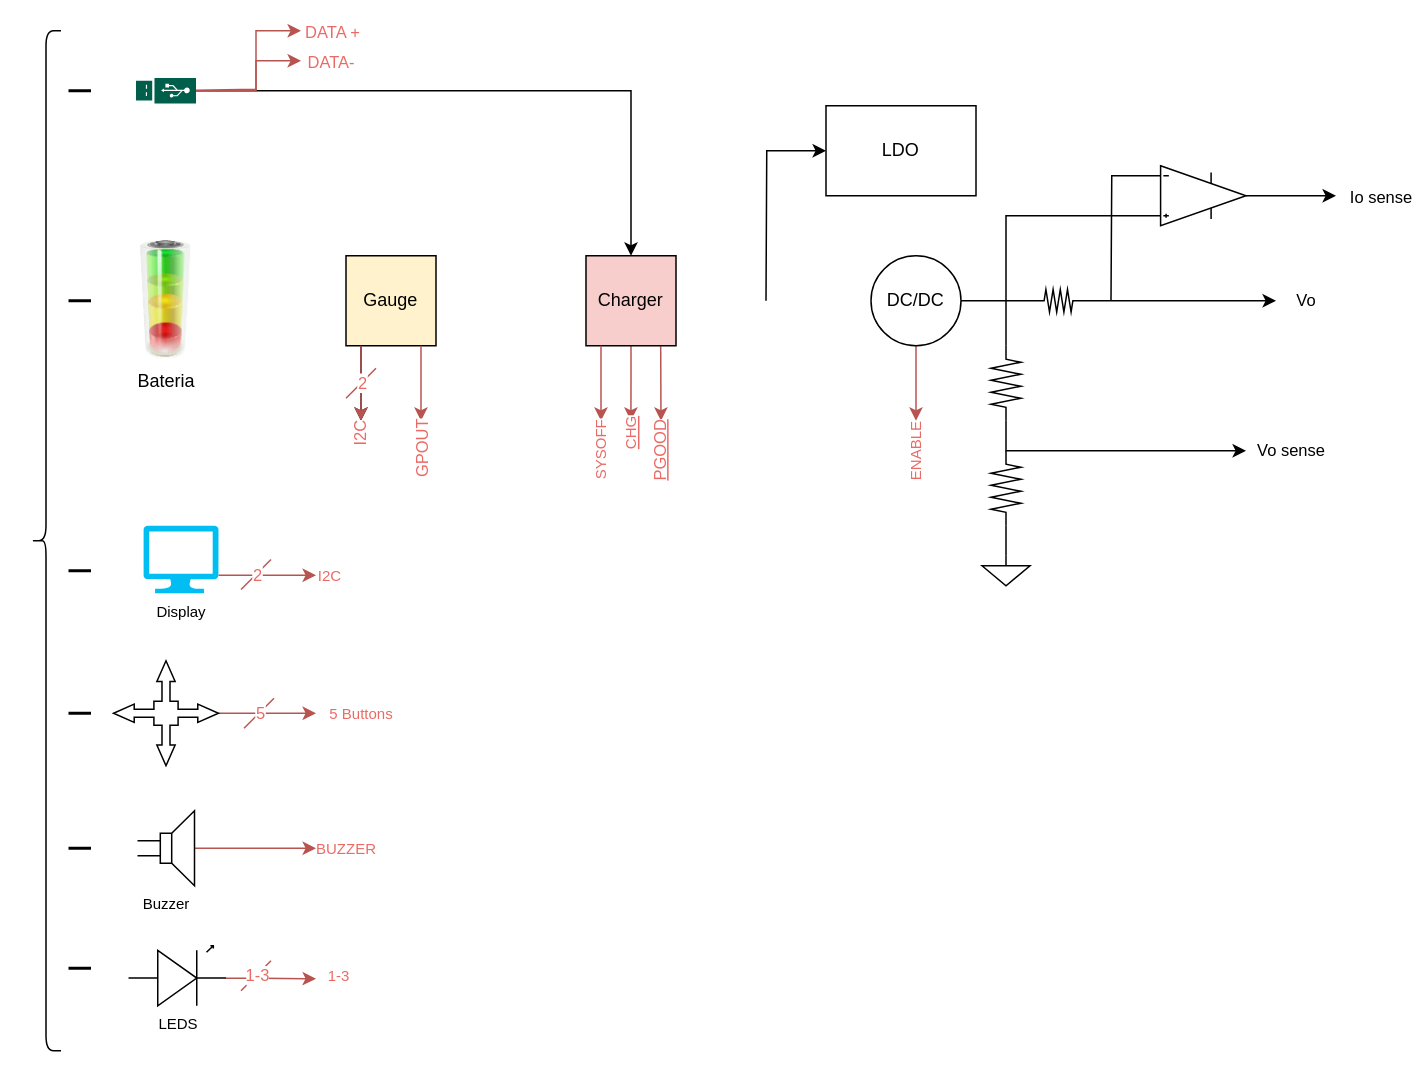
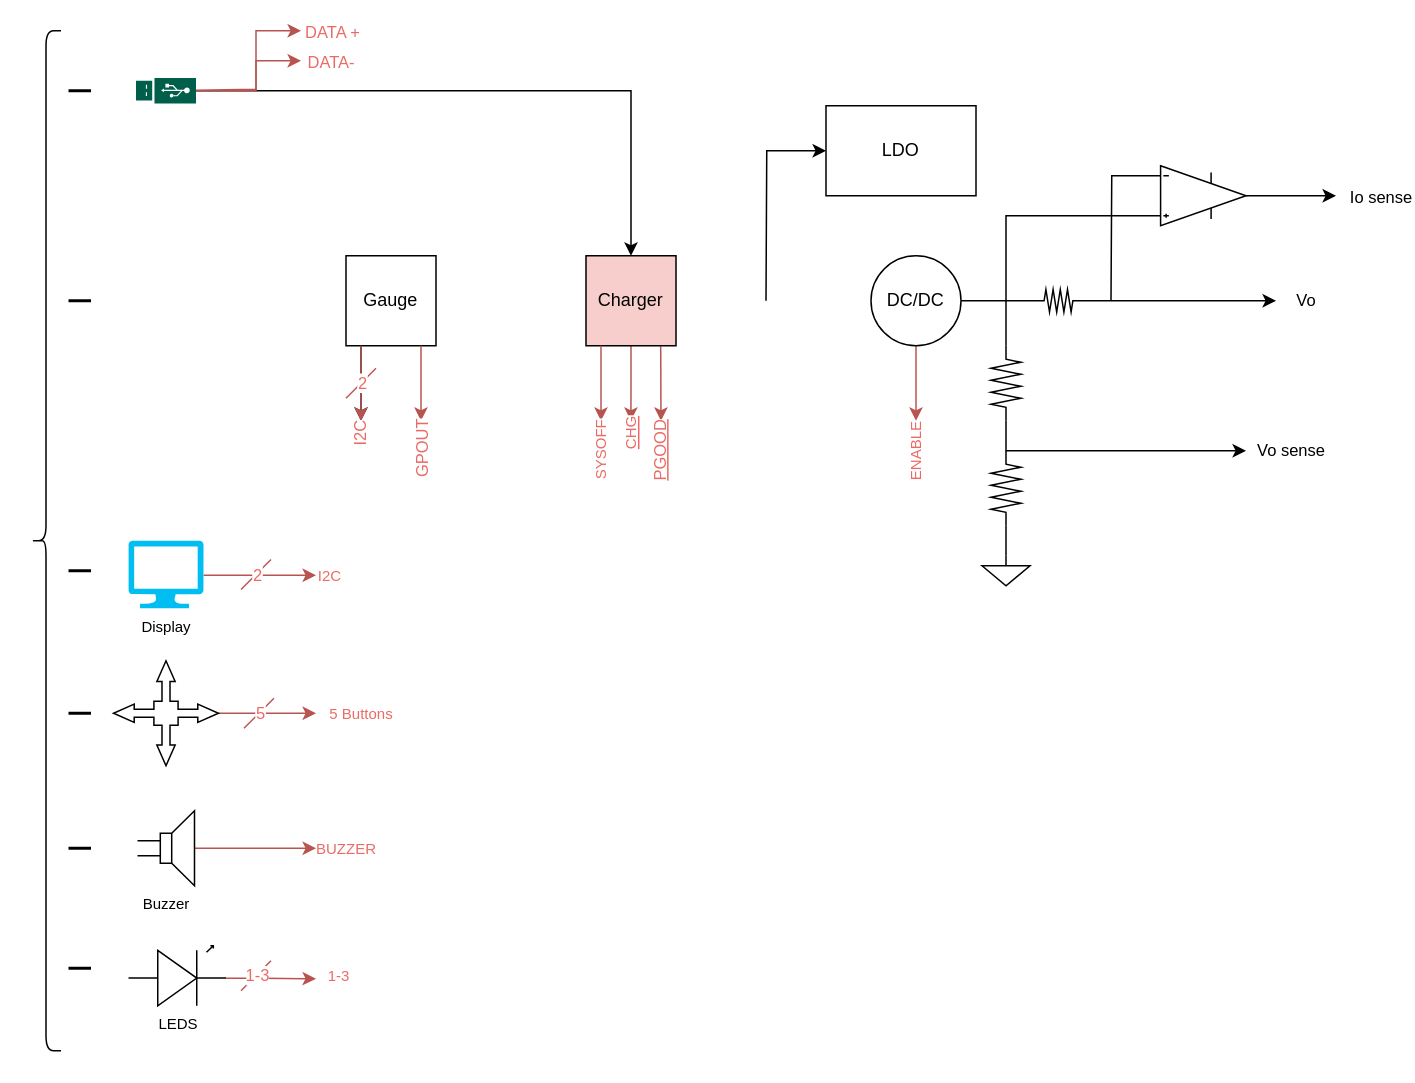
  <mxCell id="0" />
  <mxCell id="1" parent="0" />
- <mxCell id="2" value="Bateria" style="image;html=1;labelBackgroundColor=#ffffff;image=img/lib/clip_art/general/Battery_allstates_128x128.png" vertex="1" parent="1"><mxGeometry x="70" y="160" width="80" height="80" as="geometry" /></mxCell>
  <mxCell id="3" style="edgeStyle=orthogonalEdgeStyle;rounded=0;orthogonalLoop=1;jettySize=auto;html=1;startArrow=none;startFill=0;endArrow=classic;endFill=1;fontColor=#EA6B66;" edge="1" parent="1" source="4"><mxGeometry relative="1" as="geometry"><mxPoint x="240" y="280" as="targetPoint" /><Array as="points"><mxPoint x="240" y="240" /><mxPoint x="240" y="240" /></Array></mxGeometry></mxCell>
- <mxCell id="4" value="Gauge" style="whiteSpace=wrap;html=1;aspect=fixed;fillColor=#fff2cc;" vertex="1" parent="1"><mxGeometry x="230" y="170" width="60" height="60" as="geometry" /></mxCell>
+ <mxCell id="4" value="Gauge" style="whiteSpace=wrap;html=1;aspect=fixed;" vertex="1" parent="1"><mxGeometry x="230" y="170" width="60" height="60" as="geometry" /></mxCell>
  <mxCell id="5" style="edgeStyle=orthogonalEdgeStyle;rounded=0;orthogonalLoop=1;jettySize=auto;html=1;exitX=0.5;exitY=1;exitDx=0;exitDy=0;startArrow=none;startFill=0;endArrow=classic;endFill=1;fontColor=#EA6B66;fillColor=#f8cecc;strokeColor=#b85450;" edge="1" parent="1" source="8"><mxGeometry relative="1" as="geometry"><mxPoint x="419.93" y="280" as="targetPoint" /><Array as="points"><mxPoint x="420" y="255" /></Array></mxGeometry></mxCell>
  <mxCell id="6" value="CHG" style="edgeLabel;html=1;align=center;verticalAlign=middle;resizable=0;points=[];fontSize=10;fontColor=#EA6B66;fontStyle=4;horizontal=0;" vertex="1" connectable="0" parent="5"><mxGeometry x="0.126" relative="1" as="geometry"><mxPoint x="0.01" y="31.86" as="offset" /></mxGeometry></mxCell>
  <mxCell id="7" value="PGOOD" style="edgeStyle=orthogonalEdgeStyle;rounded=0;orthogonalLoop=1;jettySize=auto;html=1;exitX=0.83;exitY=1.006;exitDx=0;exitDy=0;startArrow=none;startFill=0;endArrow=classic;endFill=1;fontColor=#EA6B66;fillColor=#f8cecc;strokeColor=#b85450;exitPerimeter=0;fontStyle=4;horizontal=0;" edge="1" parent="1" source="8"><mxGeometry x="1" y="-20" relative="1" as="geometry"><mxPoint x="440" y="280" as="targetPoint" /><Array as="points"><mxPoint x="440" y="230" /></Array><mxPoint x="20" y="20" as="offset" /></mxGeometry></mxCell>
  <mxCell id="8" value="Charger" style="whiteSpace=wrap;html=1;aspect=fixed;fillColor=#f8cecc;" vertex="1" parent="1"><mxGeometry x="390" y="170" width="60" height="60" as="geometry" /></mxCell>
  <mxCell id="9" value="ENABLE" style="edgeStyle=orthogonalEdgeStyle;rounded=0;orthogonalLoop=1;jettySize=auto;html=1;exitX=0.5;exitY=1;exitDx=0;exitDy=0;startArrow=none;startFill=0;endArrow=classic;endFill=1;fontSize=10;fontColor=#EA6B66;fillColor=#f8cecc;strokeColor=#b85450;horizontal=0;" edge="1" parent="1" source="10"><mxGeometry x="1" y="20" relative="1" as="geometry"><mxPoint x="610" y="280" as="targetPoint" /><mxPoint x="-20" y="20" as="offset" /></mxGeometry></mxCell>
  <mxCell id="10" value="DC/DC" style="ellipse;whiteSpace=wrap;html=1;aspect=fixed;" vertex="1" parent="1"><mxGeometry x="580" y="170" width="60" height="60" as="geometry" /></mxCell>
  <mxCell id="11" style="edgeStyle=orthogonalEdgeStyle;rounded=0;orthogonalLoop=1;jettySize=auto;html=1;exitX=0;exitY=0.835;exitDx=0;exitDy=0;exitPerimeter=0;startArrow=none;startFill=0;endArrow=none;endFill=0;" edge="1" parent="1" source="15"><mxGeometry relative="1" as="geometry"><mxPoint x="670" y="200" as="targetPoint" /><Array as="points"><mxPoint x="670" y="143" /></Array></mxGeometry></mxCell>
  <mxCell id="12" style="edgeStyle=orthogonalEdgeStyle;rounded=0;orthogonalLoop=1;jettySize=auto;html=1;exitX=1;exitY=0.5;exitDx=0;exitDy=0;exitPerimeter=0;startArrow=none;startFill=0;endArrow=classic;endFill=1;" edge="1" parent="1" source="15"><mxGeometry relative="1" as="geometry"><mxPoint x="890" y="130" as="targetPoint" /></mxGeometry></mxCell>
  <mxCell id="13" value="Io sense" style="edgeLabel;html=1;align=center;verticalAlign=middle;resizable=0;points=[];" vertex="1" connectable="0" parent="12"><mxGeometry x="0.333" y="-1" relative="1" as="geometry"><mxPoint x="50" y="-1" as="offset" /></mxGeometry></mxCell>
  <mxCell id="14" style="edgeStyle=orthogonalEdgeStyle;rounded=0;orthogonalLoop=1;jettySize=auto;html=1;exitX=0;exitY=0.165;exitDx=0;exitDy=0;exitPerimeter=0;startArrow=none;startFill=0;endArrow=none;endFill=0;" edge="1" parent="1" source="15"><mxGeometry relative="1" as="geometry"><mxPoint x="740" y="200" as="targetPoint" /></mxGeometry></mxCell>
  <mxCell id="15" value="" style="verticalLabelPosition=bottom;shadow=0;dashed=0;align=center;html=1;verticalAlign=top;shape=mxgraph.electrical.abstract.operational_amp_1;fontStyle=2" vertex="1" parent="1"><mxGeometry x="770" y="110" width="60" height="40" as="geometry" /></mxCell>
  <mxCell id="16" value="Vo" style="edgeStyle=orthogonalEdgeStyle;rounded=0;orthogonalLoop=1;jettySize=auto;html=1;exitX=1;exitY=0.5;exitDx=0;exitDy=0;exitPerimeter=0;" edge="1" parent="1" source="18"><mxGeometry x="1" y="20" relative="1" as="geometry"><mxPoint x="850" y="200" as="targetPoint" /><mxPoint x="20" y="20" as="offset" /></mxGeometry></mxCell>
  <mxCell id="17" style="edgeStyle=orthogonalEdgeStyle;rounded=0;orthogonalLoop=1;jettySize=auto;html=1;exitX=0;exitY=0.5;exitDx=0;exitDy=0;exitPerimeter=0;entryX=1;entryY=0.5;entryDx=0;entryDy=0;startArrow=none;startFill=0;endArrow=none;endFill=0;" edge="1" parent="1" source="18" target="10"><mxGeometry relative="1" as="geometry" /></mxCell>
  <mxCell id="18" value="" style="pointerEvents=1;verticalLabelPosition=bottom;shadow=0;dashed=0;align=center;html=1;verticalAlign=top;shape=mxgraph.electrical.resistors.resistor_2;" vertex="1" parent="1"><mxGeometry x="690" y="192.5" width="30" height="15" as="geometry" /></mxCell>
  <mxCell id="19" style="edgeStyle=orthogonalEdgeStyle;rounded=0;orthogonalLoop=1;jettySize=auto;html=1;startArrow=none;startFill=0;endArrow=none;endFill=0;" edge="1" parent="1" source="20"><mxGeometry relative="1" as="geometry"><mxPoint x="670" y="200" as="targetPoint" /></mxGeometry></mxCell>
  <mxCell id="20" value="" style="pointerEvents=1;verticalLabelPosition=bottom;shadow=0;dashed=0;align=center;html=1;verticalAlign=top;shape=mxgraph.electrical.resistors.resistor_2;direction=south;" vertex="1" parent="1"><mxGeometry x="660" y="230" width="20" height="50" as="geometry" /></mxCell>
  <mxCell id="21" value="Vo sense" style="edgeStyle=orthogonalEdgeStyle;rounded=0;orthogonalLoop=1;jettySize=auto;html=1;entryX=1;entryY=0.5;entryDx=0;entryDy=0;entryPerimeter=0;startArrow=classic;startFill=1;endArrow=none;endFill=0;" edge="1" parent="1" target="20"><mxGeometry x="-0.333" y="-90" relative="1" as="geometry"><mxPoint x="830" y="300" as="sourcePoint" /><Array as="points"><mxPoint x="770" y="300" /><mxPoint x="670" y="300" /></Array><mxPoint x="90" y="90" as="offset" /></mxGeometry></mxCell>
  <mxCell id="22" value="" style="pointerEvents=1;verticalLabelPosition=bottom;shadow=0;dashed=0;align=center;html=1;verticalAlign=top;shape=mxgraph.electrical.resistors.resistor_2;direction=south;" vertex="1" parent="1"><mxGeometry x="660" y="300" width="20" height="50" as="geometry" /></mxCell>
  <mxCell id="23" style="edgeStyle=orthogonalEdgeStyle;rounded=0;orthogonalLoop=1;jettySize=auto;html=1;exitX=0.5;exitY=0;exitDx=0;exitDy=0;exitPerimeter=0;entryX=1;entryY=0.5;entryDx=0;entryDy=0;entryPerimeter=0;startArrow=none;startFill=0;endArrow=none;endFill=0;" edge="1" parent="1" source="24" target="22"><mxGeometry relative="1" as="geometry" /></mxCell>
  <mxCell id="24" value="" style="pointerEvents=1;verticalLabelPosition=bottom;shadow=0;dashed=0;align=center;html=1;verticalAlign=top;shape=mxgraph.electrical.signal_sources.signal_ground;" vertex="1" parent="1"><mxGeometry x="654" y="370" width="32" height="20" as="geometry" /></mxCell>
  <mxCell id="25" style="edgeStyle=orthogonalEdgeStyle;rounded=0;orthogonalLoop=1;jettySize=auto;html=1;entryX=0.5;entryY=0;entryDx=0;entryDy=0;startArrow=none;startFill=0;endArrow=classic;endFill=1;" edge="1" parent="1" source="28" target="8"><mxGeometry relative="1" as="geometry" /></mxCell>
  <mxCell id="26" style="edgeStyle=orthogonalEdgeStyle;rounded=0;orthogonalLoop=1;jettySize=auto;html=1;startArrow=none;startFill=0;endArrow=classic;endFill=1;fillColor=#f8cecc;strokeColor=#b85450;" edge="1" parent="1" source="28"><mxGeometry relative="1" as="geometry"><mxPoint x="200" y="40" as="targetPoint" /><mxPoint x="190" y="67.5" as="sourcePoint" /><Array as="points"><mxPoint x="170" y="60" /><mxPoint x="170" y="40" /></Array></mxGeometry></mxCell>
  <mxCell id="27" value="DATA-" style="edgeLabel;html=1;align=center;verticalAlign=middle;resizable=0;points=[];fontColor=#EA6B66;" vertex="1" connectable="0" parent="26"><mxGeometry x="0.533" y="-1" relative="1" as="geometry"><mxPoint x="40.93" y="-1" as="offset" /></mxGeometry></mxCell>
  <mxCell id="28" value="" style="pointerEvents=1;shadow=0;dashed=0;html=1;strokeColor=none;fillColor=#005F4B;labelPosition=center;verticalLabelPosition=bottom;verticalAlign=top;align=center;outlineConnect=0;shape=mxgraph.veeam2.usb_drive;direction=south;rotation=90;" vertex="1" parent="1"><mxGeometry x="101.5" y="40" width="17" height="40" as="geometry" /></mxCell>
  <mxCell id="29" style="edgeStyle=orthogonalEdgeStyle;rounded=0;orthogonalLoop=1;jettySize=auto;html=1;startArrow=none;startFill=0;endArrow=classic;endFill=1;fillColor=#f8cecc;strokeColor=#b85450;" edge="1" parent="1" source="28"><mxGeometry relative="1" as="geometry"><mxPoint x="200" y="20" as="targetPoint" /><mxPoint x="190" y="59" as="sourcePoint" /><Array as="points"><mxPoint x="170" y="59" /><mxPoint x="170" y="20" /></Array></mxGeometry></mxCell>
  <mxCell id="30" value="DATA +" style="edgeLabel;html=1;align=center;verticalAlign=middle;resizable=0;points=[];fontColor=#EA6B66;" vertex="1" connectable="0" parent="29"><mxGeometry x="0.533" y="-1" relative="1" as="geometry"><mxPoint x="45.52" y="-1" as="offset" /></mxGeometry></mxCell>
  <mxCell id="31" style="edgeStyle=orthogonalEdgeStyle;rounded=0;orthogonalLoop=1;jettySize=auto;html=1;startArrow=none;startFill=0;endArrow=classic;endFill=1;fontColor=#EA6B66;fillColor=#f8cecc;strokeColor=#b85450;" edge="1" parent="1" source="4"><mxGeometry relative="1" as="geometry"><mxPoint x="280" y="280" as="targetPoint" /><mxPoint x="240.007" y="230" as="sourcePoint" /><Array as="points"><mxPoint x="280" y="260" /><mxPoint x="280" y="260" /></Array></mxGeometry></mxCell>
  <mxCell id="32" value="GPOUT" style="edgeLabel;html=1;align=center;verticalAlign=middle;resizable=0;points=[];fontColor=#EA6B66;horizontal=0;" vertex="1" connectable="0" parent="31"><mxGeometry x="1" y="7" relative="1" as="geometry"><mxPoint x="-7" y="20" as="offset" /></mxGeometry></mxCell>
  <mxCell id="33" style="edgeStyle=orthogonalEdgeStyle;rounded=0;orthogonalLoop=1;jettySize=auto;html=1;startArrow=none;startFill=0;endArrow=classic;endFill=1;fontColor=#EA6B66;fillColor=#f8cecc;strokeColor=#b85450;" edge="1" parent="1"><mxGeometry relative="1" as="geometry"><mxPoint x="240" y="280" as="targetPoint" /><mxPoint x="240" y="230" as="sourcePoint" /><Array as="points"><mxPoint x="240" y="240" /><mxPoint x="240" y="240" /></Array></mxGeometry></mxCell>
  <mxCell id="34" value="I2C" style="edgeLabel;html=1;align=center;verticalAlign=middle;resizable=0;points=[];fontColor=#EA6B66;horizontal=0;" vertex="1" connectable="0" parent="33"><mxGeometry x="0.083" y="-1" relative="1" as="geometry"><mxPoint y="33.01" as="offset" /></mxGeometry></mxCell>
  <mxCell id="35" value="" style="endArrow=none;html=1;fontColor=#EA6B66;fillColor=#f8cecc;strokeColor=#b85450;" edge="1" parent="1"><mxGeometry width="50" height="50" relative="1" as="geometry"><mxPoint x="230" y="265" as="sourcePoint" /><mxPoint x="250" y="245" as="targetPoint" /></mxGeometry></mxCell>
  <mxCell id="36" value="2" style="edgeLabel;html=1;align=center;verticalAlign=middle;resizable=0;points=[];fontColor=#EA6B66;" vertex="1" connectable="0" parent="35"><mxGeometry x="0.191" y="-1" relative="1" as="geometry"><mxPoint x="-2.65" y="1.24" as="offset" /></mxGeometry></mxCell>
  <mxCell id="37" value="SYSOFF" style="edgeStyle=orthogonalEdgeStyle;rounded=0;orthogonalLoop=1;jettySize=auto;html=1;startArrow=none;startFill=0;endArrow=classic;endFill=1;fontColor=#EA6B66;fillColor=#f8cecc;strokeColor=#b85450;fontSize=10;horizontal=0;" edge="1" parent="1"><mxGeometry x="1" y="20" relative="1" as="geometry"><mxPoint x="400" y="280" as="targetPoint" /><mxPoint x="400" y="230" as="sourcePoint" /><Array as="points"><mxPoint x="400" y="230" /></Array><mxPoint x="-20" y="20" as="offset" /></mxGeometry></mxCell>
  <mxCell id="38" style="edgeStyle=orthogonalEdgeStyle;rounded=0;orthogonalLoop=1;jettySize=auto;html=1;startArrow=classic;startFill=1;endArrow=none;endFill=0;fontSize=10;fontColor=#EA6B66;" edge="1" parent="1" source="39"><mxGeometry relative="1" as="geometry"><mxPoint x="510" y="200" as="targetPoint" /></mxGeometry></mxCell>
  <mxCell id="39" value="LDO" style="whiteSpace=wrap;html=1;aspect=fixed;" vertex="1" parent="1"><mxGeometry x="550" y="70" width="100" height="60" as="geometry" /></mxCell>
  <mxCell id="40" value="I2C" style="edgeStyle=orthogonalEdgeStyle;rounded=0;orthogonalLoop=1;jettySize=auto;html=1;startArrow=none;startFill=0;endArrow=classic;endFill=1;fontSize=10;fontColor=#EA6B66;fillColor=#f8cecc;strokeColor=#b85450;" edge="1" parent="1" source="41"><mxGeometry x="1" y="9" relative="1" as="geometry"><mxPoint x="210" y="383" as="targetPoint" /><Array as="points"><mxPoint x="159.5" y="383" /></Array><mxPoint x="9" y="9" as="offset" /></mxGeometry></mxCell>
- <mxCell id="41" value="Display" style="verticalLabelPosition=bottom;html=1;verticalAlign=top;align=center;strokeColor=none;fillColor=#00BEF2;shape=mxgraph.azure.computer;pointerEvents=1;fontSize=10;fontColor=#000000;" vertex="1" parent="1"><mxGeometry x="95" y="350" width="50" height="45" as="geometry" /></mxCell>
+ <mxCell id="41" value="Display" style="verticalLabelPosition=bottom;html=1;verticalAlign=top;align=center;strokeColor=none;fillColor=#00BEF2;shape=mxgraph.azure.computer;pointerEvents=1;fontSize=10;fontColor=#000000;" vertex="1" parent="1"><mxGeometry x="85" y="360" width="50" height="45" as="geometry" /></mxCell>
  <mxCell id="42" value="" style="endArrow=none;html=1;fontColor=#EA6B66;fillColor=#f8cecc;strokeColor=#b85450;" edge="1" parent="1"><mxGeometry width="50" height="50" relative="1" as="geometry"><mxPoint x="160" y="392.5" as="sourcePoint" /><mxPoint x="180" y="372.5" as="targetPoint" /></mxGeometry></mxCell>
  <mxCell id="43" value="2" style="edgeLabel;html=1;align=center;verticalAlign=middle;resizable=0;points=[];fontColor=#EA6B66;" vertex="1" connectable="0" parent="42"><mxGeometry x="0.191" y="-1" relative="1" as="geometry"><mxPoint x="-2.65" y="1.24" as="offset" /></mxGeometry></mxCell>
  <mxCell id="44" value="5 Buttons" style="edgeStyle=orthogonalEdgeStyle;rounded=0;orthogonalLoop=1;jettySize=auto;html=1;startArrow=none;startFill=0;endArrow=classic;endFill=1;fontSize=10;fontColor=#EA6B66;fillColor=#f8cecc;strokeColor=#b85450;" edge="1" parent="1" source="45"><mxGeometry x="1" y="30" relative="1" as="geometry"><mxPoint x="210" y="475" as="targetPoint" /><mxPoint x="30" y="30" as="offset" /></mxGeometry></mxCell>
  <mxCell id="45" value="" style="html=1;shadow=0;dashed=0;align=center;verticalAlign=middle;shape=mxgraph.arrows2.calloutQuadArrow;dy=2.67;dx=13.81;notch=8.06;arrowHead=3.42;fontSize=10;fontColor=#EA6B66;" vertex="1" parent="1"><mxGeometry x="75" y="440" width="70" height="70" as="geometry" /></mxCell>
  <mxCell id="46" value="" style="endArrow=none;html=1;fontColor=#EA6B66;fillColor=#f8cecc;strokeColor=#b85450;" edge="1" parent="1"><mxGeometry width="50" height="50" relative="1" as="geometry"><mxPoint x="162" y="485" as="sourcePoint" /><mxPoint x="182" y="465" as="targetPoint" /></mxGeometry></mxCell>
  <mxCell id="47" value="5" style="edgeLabel;html=1;align=center;verticalAlign=middle;resizable=0;points=[];fontColor=#EA6B66;" vertex="1" connectable="0" parent="46"><mxGeometry x="0.191" y="-1" relative="1" as="geometry"><mxPoint x="-2.65" y="1.24" as="offset" /></mxGeometry></mxCell>
  <mxCell id="48" value="BUZZER" style="edgeStyle=orthogonalEdgeStyle;rounded=0;orthogonalLoop=1;jettySize=auto;html=1;startArrow=none;startFill=0;endArrow=classic;endFill=1;fontSize=10;fontColor=#EA6B66;fillColor=#f8cecc;strokeColor=#b85450;" edge="1" parent="1" source="49"><mxGeometry x="1" y="20" relative="1" as="geometry"><mxPoint x="210" y="565" as="targetPoint" /><mxPoint x="20" y="20" as="offset" /></mxGeometry></mxCell>
  <mxCell id="49" value="Buzzer&lt;br&gt;" style="pointerEvents=1;verticalLabelPosition=bottom;shadow=0;dashed=0;align=center;html=1;verticalAlign=top;shape=mxgraph.electrical.electro-mechanical.loudspeaker;fontSize=10;fontColor=#000000;" vertex="1" parent="1"><mxGeometry x="91" y="540" width="38" height="50" as="geometry" /></mxCell>
  <mxCell id="50" value="" style="shape=curlyBracket;whiteSpace=wrap;html=1;rounded=1;fontSize=10;fontColor=#EA6B66;size=0.5;" vertex="1" parent="1"><mxGeometry x="20" y="20" width="20" height="680" as="geometry" /></mxCell>
  <mxCell id="51" value="" style="line;strokeWidth=2;html=1;fontSize=10;fontColor=#EA6B66;" vertex="1" parent="1"><mxGeometry x="45" y="55" width="15" height="10" as="geometry" /></mxCell>
  <mxCell id="52" value="" style="line;strokeWidth=2;html=1;fontSize=10;fontColor=#EA6B66;" vertex="1" parent="1"><mxGeometry x="45" y="195" width="15" height="10" as="geometry" /></mxCell>
  <mxCell id="53" value="" style="line;strokeWidth=2;html=1;fontSize=10;fontColor=#EA6B66;" vertex="1" parent="1"><mxGeometry x="45" y="375" width="15" height="10" as="geometry" /></mxCell>
  <mxCell id="54" value="" style="line;strokeWidth=2;html=1;fontSize=10;fontColor=#EA6B66;" vertex="1" parent="1"><mxGeometry x="45" y="470" width="15" height="10" as="geometry" /></mxCell>
  <mxCell id="55" value="" style="line;strokeWidth=2;html=1;fontSize=10;fontColor=#EA6B66;" vertex="1" parent="1"><mxGeometry x="45" y="560" width="15" height="10" as="geometry" /></mxCell>
  <mxCell id="56" style="edgeStyle=orthogonalEdgeStyle;rounded=0;orthogonalLoop=1;jettySize=auto;html=1;exitX=1;exitY=0.54;exitDx=0;exitDy=0;exitPerimeter=0;startArrow=none;startFill=0;endArrow=classic;endFill=1;fontSize=10;fontColor=#000000;fillColor=#f8cecc;strokeColor=#b85450;" edge="1" parent="1" source="57"><mxGeometry relative="1" as="geometry"><mxPoint x="210" y="652" as="targetPoint" /><Array as="points"><mxPoint x="173" y="652" /><mxPoint x="210" y="652" /></Array></mxGeometry></mxCell>
  <mxCell id="57" value="LEDS" style="verticalLabelPosition=bottom;shadow=0;dashed=0;align=center;html=1;verticalAlign=top;shape=mxgraph.electrical.opto_electronics.led_1;pointerEvents=1;fontSize=10;fontColor=#000000;" vertex="1" parent="1"><mxGeometry x="85" y="630" width="65" height="40" as="geometry" /></mxCell>
  <mxCell id="58" value="" style="line;strokeWidth=2;html=1;fontSize=10;fontColor=#EA6B66;" vertex="1" parent="1"><mxGeometry x="45" y="640" width="15" height="10" as="geometry" /></mxCell>
  <mxCell id="59" value="1-3" style="text;html=1;align=center;verticalAlign=middle;resizable=0;points=[];autosize=1;fontSize=10;fontColor=#EA6B66;" vertex="1" parent="1"><mxGeometry x="210" y="640" width="30" height="20" as="geometry" /></mxCell>
  <mxCell id="60" value="" style="endArrow=none;html=1;fontColor=#EA6B66;fillColor=#f8cecc;strokeColor=#b85450;" edge="1" parent="1"><mxGeometry width="50" height="50" relative="1" as="geometry"><mxPoint x="160" y="660" as="sourcePoint" /><mxPoint x="180" y="640" as="targetPoint" /></mxGeometry></mxCell>
  <mxCell id="61" value="1-3" style="edgeLabel;html=1;align=center;verticalAlign=middle;resizable=0;points=[];fontColor=#EA6B66;" vertex="1" connectable="0" parent="60"><mxGeometry x="0.191" y="-1" relative="1" as="geometry"><mxPoint x="-2.65" y="1.24" as="offset" /></mxGeometry></mxCell>
